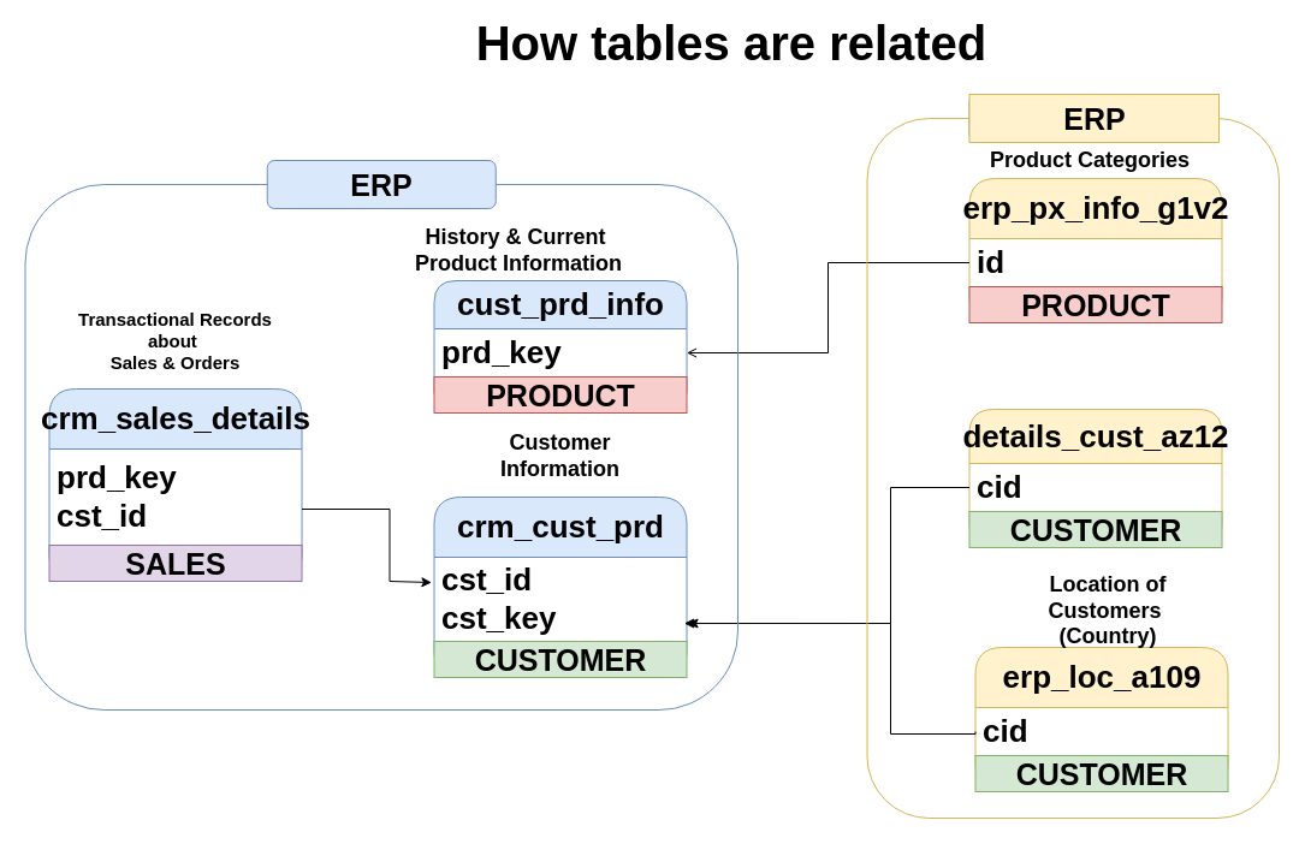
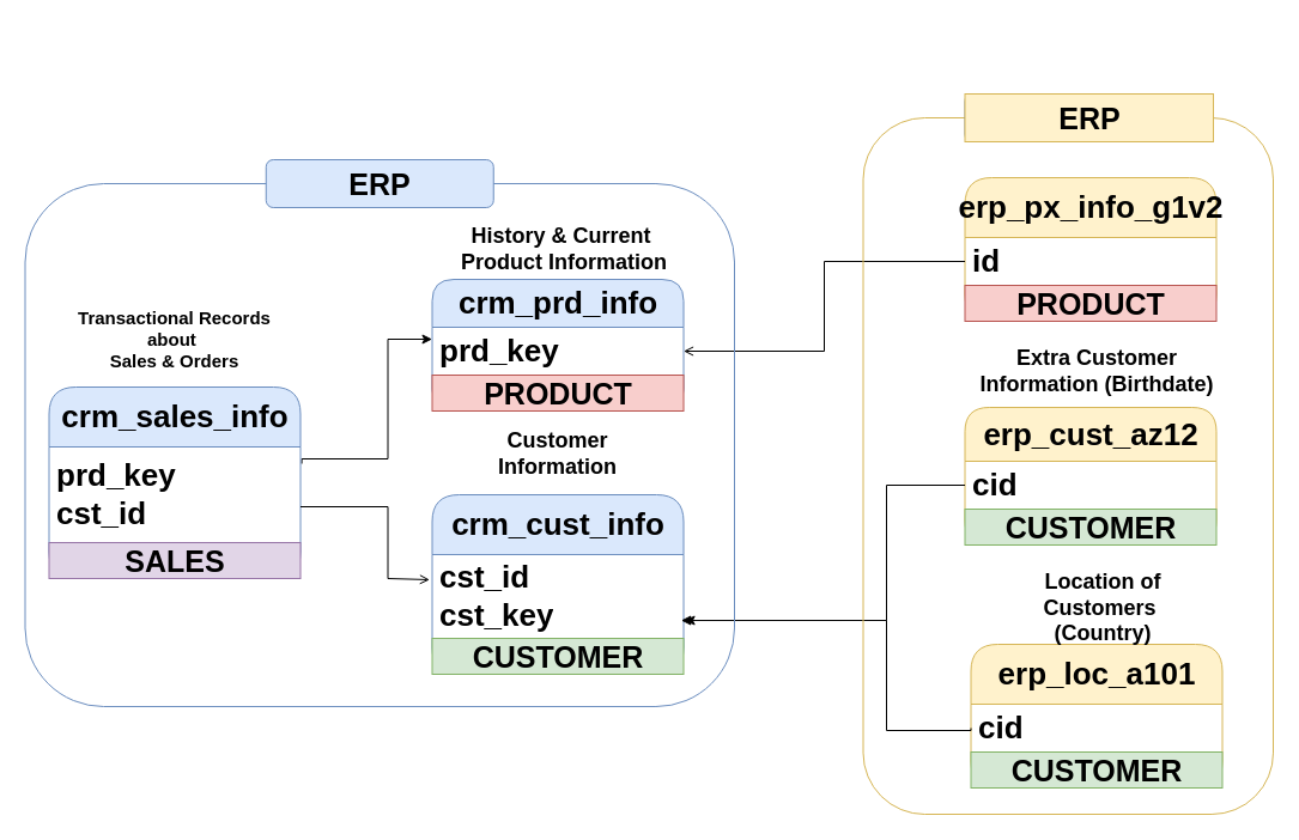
  <mxCell id="0" />
  <mxCell id="1" parent="0" />
- <mxCell id="2" value="&lt;font style=&quot;font-size: 40px;&quot;&gt;How tables are related&lt;/font&gt;" style="text;html=1;align=center;verticalAlign=middle;whiteSpace=wrap;rounded=0;fontStyle=1" parent="1" vertex="1"><mxGeometry x="293" y="20" width="630" height="30" as="geometry" /></mxCell>
- <mxCell id="3" value="crm_cust_prd" style="swimlane;fontStyle=1;childLayout=stackLayout;horizontal=1;startSize=50;horizontalStack=0;resizeParent=1;resizeParentMax=0;resizeLast=0;collapsible=1;marginBottom=0;whiteSpace=wrap;html=1;rounded=1;fillColor=#dae8fc;strokeColor=#6c8ebf;fontSize=26;align=center;" parent="1" vertex="1"><mxGeometry x="360.5" y="413" width="210" height="150" as="geometry" /></mxCell>
+ <mxCell id="3" value="crm_cust_info" style="swimlane;fontStyle=1;childLayout=stackLayout;horizontal=1;startSize=50;horizontalStack=0;resizeParent=1;resizeParentMax=0;resizeLast=0;collapsible=1;marginBottom=0;whiteSpace=wrap;html=1;rounded=1;fillColor=#dae8fc;strokeColor=#6c8ebf;fontSize=26;align=center;" parent="1" vertex="1"><mxGeometry x="360.5" y="413" width="210" height="150" as="geometry" /></mxCell>
  <mxCell id="4" value="cst_id&lt;div&gt;cst_key&lt;/div&gt;" style="text;strokeColor=none;fillColor=none;align=left;verticalAlign=middle;spacingLeft=4;spacingRight=4;overflow=hidden;points=[[0,0.5],[1,0.5]];portConstraint=eastwest;rotatable=0;whiteSpace=wrap;html=1;rounded=1;sketch=1;curveFitting=1;jiggle=2;fontSize=26;fontStyle=1" parent="3" vertex="1"><mxGeometry y="50" width="210" height="70" as="geometry" /></mxCell>
  <mxCell id="5" value="&lt;span&gt;&lt;font style=&quot;font-size: 25px;&quot;&gt;CUSTOMER&lt;/font&gt;&lt;/span&gt;" style="text;html=1;align=center;verticalAlign=middle;whiteSpace=wrap;rounded=0;fillColor=#d5e8d4;strokeColor=#82b366;fontStyle=1" vertex="1" parent="3"><mxGeometry y="120" width="210" height="30" as="geometry" /></mxCell>
  <mxCell id="6" value="&lt;font style=&quot;font-size: 18px;&quot;&gt;Customer Information&lt;/font&gt;" style="text;html=1;align=center;verticalAlign=middle;whiteSpace=wrap;rounded=0;fontStyle=1" parent="1" vertex="1"><mxGeometry x="373" y="364" width="185" height="30" as="geometry" /></mxCell>
- <mxCell id="7" value="cust_prd_info" style="swimlane;fontStyle=1;childLayout=stackLayout;horizontal=1;startSize=40;horizontalStack=0;resizeParent=1;resizeParentMax=0;resizeLast=0;collapsible=1;marginBottom=0;whiteSpace=wrap;html=1;rounded=1;fillColor=#dae8fc;strokeColor=#6c8ebf;fontSize=26;align=center;" parent="1" vertex="1"><mxGeometry x="360.5" y="233" width="210" height="110" as="geometry" /></mxCell>
+ <mxCell id="7" value="crm_prd_info" style="swimlane;fontStyle=1;childLayout=stackLayout;horizontal=1;startSize=40;horizontalStack=0;resizeParent=1;resizeParentMax=0;resizeLast=0;collapsible=1;marginBottom=0;whiteSpace=wrap;html=1;rounded=1;fillColor=#dae8fc;strokeColor=#6c8ebf;fontSize=26;align=center;" parent="1" vertex="1"><mxGeometry x="360.5" y="233" width="210" height="110" as="geometry" /></mxCell>
  <mxCell id="8" value="prd_key" style="text;strokeColor=none;fillColor=none;align=left;verticalAlign=middle;spacingLeft=4;spacingRight=4;overflow=hidden;points=[[0,0.5],[1,0.5]];portConstraint=eastwest;rotatable=0;whiteSpace=wrap;html=1;rounded=1;sketch=1;curveFitting=1;jiggle=2;fontSize=26;fontStyle=1" parent="7" vertex="1"><mxGeometry y="40" width="210" height="40" as="geometry" /></mxCell>
  <mxCell id="9" value="&lt;span&gt;&lt;font style=&quot;font-size: 25px;&quot;&gt;PRODUCT&lt;/font&gt;&lt;/span&gt;" style="text;html=1;align=center;verticalAlign=middle;whiteSpace=wrap;rounded=0;fillColor=#f8cecc;strokeColor=#b85450;fontStyle=1" vertex="1" parent="7"><mxGeometry y="80" width="210" height="30" as="geometry" /></mxCell>
- <mxCell id="10" value="&lt;font style=&quot;font-size: 18px;&quot;&gt;History &amp;amp; Current&amp;nbsp;&lt;/font&gt;&lt;div&gt;&lt;font style=&quot;font-size: 18px;&quot;&gt;Product Information&lt;/font&gt;&lt;/div&gt;" style="text;html=1;align=center;verticalAlign=middle;whiteSpace=wrap;rounded=0;fontStyle=1" parent="1" vertex="1"><mxGeometry x="320.5" y="193" width="220" height="30" as="geometry" /></mxCell>
- <mxCell id="12" value="crm_sales_details" style="swimlane;fontStyle=1;childLayout=stackLayout;horizontal=1;startSize=50;horizontalStack=0;resizeParent=1;resizeParentMax=0;resizeLast=0;collapsible=1;marginBottom=0;whiteSpace=wrap;html=1;rounded=1;fillColor=#dae8fc;strokeColor=#6c8ebf;fontSize=26;align=center;" parent="1" vertex="1"><mxGeometry x="40.5" y="323" width="210" height="160" as="geometry" /></mxCell>
+ <mxCell id="10" value="&lt;font style=&quot;font-size: 18px;&quot;&gt;History &amp;amp; Current&amp;nbsp;&lt;/font&gt;&lt;div&gt;&lt;font style=&quot;font-size: 18px;&quot;&gt;Product Information&lt;/font&gt;&lt;/div&gt;" style="text;html=1;align=center;verticalAlign=middle;whiteSpace=wrap;rounded=0;fontStyle=1" parent="1" vertex="1"><mxGeometry x="360.5" y="193" width="220" height="30" as="geometry" /></mxCell>
+ <mxCell id="11" style="edgeStyle=orthogonalEdgeStyle;rounded=0;orthogonalLoop=1;jettySize=auto;html=1;exitX=1.005;exitY=0.175;exitDx=0;exitDy=0;exitPerimeter=0;fontStyle=1" parent="1" source="13" target="8" edge="1"><mxGeometry relative="1" as="geometry"><mxPoint x="270.5" y="363" as="sourcePoint" /><Array as="points"><mxPoint x="251.5" y="383" /><mxPoint x="323.5" y="383" /><mxPoint x="323.5" y="283" /></Array></mxGeometry></mxCell>
+ <mxCell id="12" value="crm_sales_info" style="swimlane;fontStyle=1;childLayout=stackLayout;horizontal=1;startSize=50;horizontalStack=0;resizeParent=1;resizeParentMax=0;resizeLast=0;collapsible=1;marginBottom=0;whiteSpace=wrap;html=1;rounded=1;fillColor=#dae8fc;strokeColor=#6c8ebf;fontSize=26;align=center;" parent="1" vertex="1"><mxGeometry x="40.5" y="323" width="210" height="160" as="geometry" /></mxCell>
  <mxCell id="13" value="prd_key&lt;div&gt;cst_id&lt;/div&gt;" style="text;strokeColor=none;fillColor=none;align=left;verticalAlign=middle;spacingLeft=4;spacingRight=4;overflow=hidden;points=[[0,0.5],[1,0.5]];portConstraint=eastwest;rotatable=0;whiteSpace=wrap;html=1;rounded=1;sketch=1;curveFitting=1;jiggle=2;fontSize=26;fontStyle=1" parent="12" vertex="1"><mxGeometry y="50" width="210" height="80" as="geometry" /></mxCell>
  <mxCell id="14" value="&lt;span style=&quot;font-size: 25px;&quot;&gt;&lt;span&gt;SALES&lt;/span&gt;&lt;/span&gt;" style="text;html=1;align=center;verticalAlign=middle;whiteSpace=wrap;rounded=0;fillColor=#e1d5e7;strokeColor=#9673a6;fontStyle=1" vertex="1" parent="12"><mxGeometry y="130" width="210" height="30" as="geometry" /></mxCell>
  <mxCell id="15" value="&lt;font style=&quot;font-size: 15px;&quot;&gt;Transactional Records about&amp;nbsp;&lt;/font&gt;&lt;div&gt;&lt;font style=&quot;font-size: 15px;&quot;&gt;Sales &amp;amp; Orders&lt;/font&gt;&lt;/div&gt;" style="text;html=1;align=center;verticalAlign=middle;whiteSpace=wrap;rounded=0;fontStyle=1" parent="1" vertex="1"><mxGeometry x="43" y="263" width="205" height="40" as="geometry" /></mxCell>
- <mxCell id="16" style="edgeStyle=orthogonalEdgeStyle;rounded=0;orthogonalLoop=1;jettySize=auto;html=1;entryX=-0.01;entryY=0.3;entryDx=0;entryDy=0;entryPerimeter=0;fontStyle=1" parent="1" source="13" target="4" edge="1"><mxGeometry relative="1" as="geometry"><mxPoint x="485.5" y="483" as="targetPoint" /><Array as="points"><mxPoint x="323.5" y="423" /><mxPoint x="323.5" y="483" /></Array></mxGeometry></mxCell>
- <mxCell id="17" value="details_cust_az12" style="swimlane;fontStyle=1;childLayout=stackLayout;horizontal=1;startSize=45;horizontalStack=0;resizeParent=1;resizeParentMax=0;resizeLast=0;collapsible=1;marginBottom=0;whiteSpace=wrap;html=1;rounded=1;fillColor=#fff2cc;strokeColor=#d6b656;fontSize=26;align=center;" parent="1" vertex="1"><mxGeometry x="805.5" y="340" width="210" height="115" as="geometry" /></mxCell>
+ <mxCell id="16" style="edgeStyle=orthogonalEdgeStyle;rounded=0;orthogonalLoop=1;jettySize=auto;html=1;entryX=-0.01;entryY=0.3;entryDx=0;entryDy=0;entryPerimeter=0;fontStyle=1;endArrow=open;" parent="1" source="13" target="4" edge="1"><mxGeometry relative="1" as="geometry"><mxPoint x="485.5" y="483" as="targetPoint" /><Array as="points"><mxPoint x="323.5" y="423" /><mxPoint x="323.5" y="483" /></Array></mxGeometry></mxCell>
+ <mxCell id="17" value="erp_cust_az12" style="swimlane;fontStyle=1;childLayout=stackLayout;horizontal=1;startSize=45;horizontalStack=0;resizeParent=1;resizeParentMax=0;resizeLast=0;collapsible=1;marginBottom=0;whiteSpace=wrap;html=1;rounded=1;fillColor=#fff2cc;strokeColor=#d6b656;fontSize=26;align=center;" parent="1" vertex="1"><mxGeometry x="805.5" y="340" width="210" height="115" as="geometry" /></mxCell>
  <mxCell id="18" value="cid" style="text;strokeColor=none;fillColor=none;align=left;verticalAlign=middle;spacingLeft=4;spacingRight=4;overflow=hidden;points=[[0,0.5],[1,0.5]];portConstraint=eastwest;rotatable=0;whiteSpace=wrap;html=1;rounded=1;sketch=1;curveFitting=1;jiggle=2;fontSize=26;fontStyle=1" parent="17" vertex="1"><mxGeometry y="45" width="210" height="40" as="geometry" /></mxCell>
  <mxCell id="19" value="&lt;span style=&quot;font-size: 25px;&quot;&gt;&lt;span&gt;CUSTOMER&lt;/span&gt;&lt;/span&gt;" style="text;html=1;align=center;verticalAlign=middle;whiteSpace=wrap;rounded=0;fillColor=#d5e8d4;strokeColor=#82b366;fontStyle=1" vertex="1" parent="17"><mxGeometry y="85" width="210" height="30" as="geometry" /></mxCell>
+ <mxCell id="20" value="&lt;span style=&quot;font-size: 18px;&quot;&gt;Extra Customer Information (Birthdate)&lt;/span&gt;" style="text;html=1;align=center;verticalAlign=middle;whiteSpace=wrap;rounded=0;fontStyle=1" parent="1" vertex="1"><mxGeometry x="805.5" y="295" width="220" height="30" as="geometry" /></mxCell>
  <mxCell id="21" style="edgeStyle=orthogonalEdgeStyle;rounded=0;orthogonalLoop=1;jettySize=auto;html=1;entryX=1.005;entryY=0.786;entryDx=0;entryDy=0;entryPerimeter=0;exitX=0;exitY=0.5;exitDx=0;exitDy=0;fontStyle=1" parent="1" source="18" target="4" edge="1"><mxGeometry relative="1" as="geometry"><Array as="points"><mxPoint x="740" y="405" /><mxPoint x="740" y="518" /></Array></mxGeometry></mxCell>
- <mxCell id="22" value="erp_loc_a109" style="swimlane;fontStyle=1;childLayout=stackLayout;horizontal=1;startSize=50;horizontalStack=0;resizeParent=1;resizeParentMax=0;resizeLast=0;collapsible=1;marginBottom=0;whiteSpace=wrap;html=1;rounded=1;fillColor=#fff2cc;strokeColor=#d6b656;fontSize=26;align=center;" parent="1" vertex="1"><mxGeometry x="810.5" y="538" width="210" height="120" as="geometry" /></mxCell>
+ <mxCell id="22" value="erp_loc_a101" style="swimlane;fontStyle=1;childLayout=stackLayout;horizontal=1;startSize=50;horizontalStack=0;resizeParent=1;resizeParentMax=0;resizeLast=0;collapsible=1;marginBottom=0;whiteSpace=wrap;html=1;rounded=1;fillColor=#fff2cc;strokeColor=#d6b656;fontSize=26;align=center;" parent="1" vertex="1"><mxGeometry x="810.5" y="538" width="210" height="120" as="geometry" /></mxCell>
  <mxCell id="23" value="cid" style="text;strokeColor=none;fillColor=none;align=left;verticalAlign=middle;spacingLeft=4;spacingRight=4;overflow=hidden;points=[[0,0.5],[1,0.5]];portConstraint=eastwest;rotatable=0;whiteSpace=wrap;html=1;rounded=1;sketch=1;curveFitting=1;jiggle=2;fontSize=26;fontStyle=1" parent="22" vertex="1"><mxGeometry y="50" width="210" height="40" as="geometry" /></mxCell>
  <mxCell id="24" value="&lt;span style=&quot;font-size: 25px;&quot;&gt;&lt;span&gt;CUSTOMER&lt;/span&gt;&lt;/span&gt;" style="text;html=1;align=center;verticalAlign=middle;whiteSpace=wrap;rounded=0;fillColor=#d5e8d4;strokeColor=#82b366;fontStyle=1" vertex="1" parent="22"><mxGeometry y="90" width="210" height="30" as="geometry" /></mxCell>
  <mxCell id="25" value="&lt;font style=&quot;font-size: 18px;&quot;&gt;Location of Customers&amp;nbsp;&lt;/font&gt;&lt;div&gt;&lt;font style=&quot;font-size: 18px;&quot;&gt;(Country)&lt;/font&gt;&lt;/div&gt;" style="text;html=1;align=center;verticalAlign=middle;whiteSpace=wrap;rounded=0;fontStyle=1" parent="1" vertex="1"><mxGeometry x="825.5" y="493" width="190" height="30" as="geometry" /></mxCell>
  <mxCell id="26" style="edgeStyle=orthogonalEdgeStyle;rounded=0;orthogonalLoop=1;jettySize=auto;html=1;entryX=0.99;entryY=0.786;entryDx=0;entryDy=0;entryPerimeter=0;exitX=0;exitY=0.5;exitDx=0;exitDy=0;fontStyle=1" parent="1" source="23" target="4" edge="1"><mxGeometry relative="1" as="geometry"><mxPoint x="893.5" y="593" as="sourcePoint" /><Array as="points"><mxPoint x="810" y="610" /><mxPoint x="740" y="610" /><mxPoint x="740" y="518" /></Array></mxGeometry></mxCell>
  <mxCell id="27" value="erp_px_info_g1v2" style="swimlane;fontStyle=1;childLayout=stackLayout;horizontal=1;startSize=50;horizontalStack=0;resizeParent=1;resizeParentMax=0;resizeLast=0;collapsible=1;marginBottom=0;whiteSpace=wrap;html=1;rounded=1;fillColor=#fff2cc;strokeColor=#d6b656;fontSize=26;align=center;" parent="1" vertex="1"><mxGeometry x="805.5" y="148" width="210" height="120" as="geometry" /></mxCell>
  <mxCell id="28" value="id" style="text;strokeColor=none;fillColor=none;align=left;verticalAlign=middle;spacingLeft=4;spacingRight=4;overflow=hidden;points=[[0,0.5],[1,0.5]];portConstraint=eastwest;rotatable=0;whiteSpace=wrap;html=1;rounded=1;sketch=1;curveFitting=1;jiggle=2;fontSize=26;fontStyle=1" parent="27" vertex="1"><mxGeometry y="50" width="210" height="40" as="geometry" /></mxCell>
  <mxCell id="29" value="&lt;span&gt;&lt;font style=&quot;font-size: 25px;&quot;&gt;PRODUCT&lt;/font&gt;&lt;/span&gt;" style="text;html=1;align=center;verticalAlign=middle;whiteSpace=wrap;rounded=0;fillColor=#f8cecc;strokeColor=#b85450;fontStyle=1" vertex="1" parent="27"><mxGeometry y="90" width="210" height="30" as="geometry" /></mxCell>
- <mxCell id="30" value="&lt;span style=&quot;font-size: 18px;&quot;&gt;Product Categories&lt;/span&gt;" style="text;html=1;align=center;verticalAlign=middle;whiteSpace=wrap;rounded=0;fontStyle=1" parent="1" vertex="1"><mxGeometry x="810.5" y="118" width="190" height="30" as="geometry" /></mxCell>
  <mxCell id="31" style="edgeStyle=orthogonalEdgeStyle;rounded=0;orthogonalLoop=1;jettySize=auto;html=1;entryX=1;entryY=0.5;entryDx=0;entryDy=0;fontStyle=1;endArrow=open;" parent="1" source="28" target="8" edge="1"><mxGeometry relative="1" as="geometry" /></mxCell>
  <mxCell id="32" value="" style="rounded=1;whiteSpace=wrap;html=1;fillColor=none;strokeColor=#6c8ebf;fontStyle=1" parent="1" vertex="1"><mxGeometry x="20.5" y="153" width="592.5" height="437" as="geometry" /></mxCell>
  <mxCell id="33" value="" style="rounded=1;whiteSpace=wrap;html=1;fillColor=#dae8fc;strokeColor=#6c8ebf;fontStyle=1" parent="1" vertex="1"><mxGeometry x="221.75" y="133" width="190" height="40" as="geometry" /></mxCell>
  <mxCell id="34" value="&lt;span&gt;&lt;font style=&quot;font-size: 25px;&quot;&gt;ERP&lt;/font&gt;&lt;/span&gt;" style="text;html=1;align=center;verticalAlign=middle;whiteSpace=wrap;rounded=0;fontStyle=1" parent="1" vertex="1"><mxGeometry x="221.75" y="133" width="190" height="40" as="geometry" /></mxCell>
  <mxCell id="35" value="" style="rounded=1;whiteSpace=wrap;html=1;fillColor=none;strokeColor=#d6b656;fontStyle=1" parent="1" vertex="1"><mxGeometry x="720.5" y="98" width="342.5" height="582" as="geometry" /></mxCell>
  <mxCell id="36" value="" style="rounded=1;whiteSpace=wrap;html=1;fillColor=#dae8fc;strokeColor=#6c8ebf;fontStyle=1" parent="1" vertex="1"><mxGeometry x="805.5" y="78" width="190" height="40" as="geometry" /></mxCell>
  <mxCell id="37" value="&lt;span&gt;&lt;font style=&quot;font-size: 25px;&quot;&gt;ERP&lt;/font&gt;&lt;/span&gt;" style="text;html=1;align=center;verticalAlign=middle;whiteSpace=wrap;rounded=0;fillColor=#fff2cc;strokeColor=#d6b656;fontStyle=1" parent="1" vertex="1"><mxGeometry x="805.5" y="78" width="207.5" height="40" as="geometry" /></mxCell>
